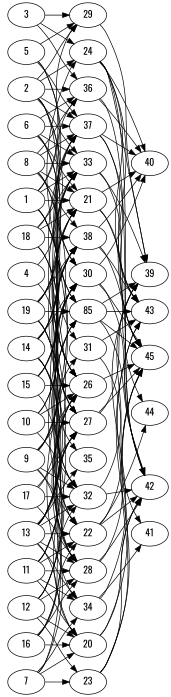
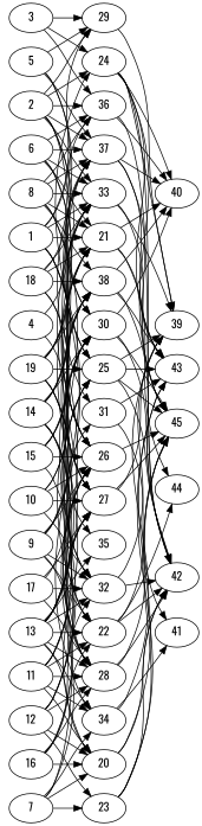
  digraph {
    fontname=Oswald
    rankdir=LR
    node [alpha=0.09 fontname=Oswald]
    edge [fontname=Oswald]
    1 [alpha=0.15 expect_size=8067072]
    21 [expect_size=43109376]
    26 [alpha=0.18 expect_size=14837760]
    27 [alpha=0.13 expect_size=15908864]
    29 [alpha=0.17 expect_size=9759744]
    33 [alpha=0.08 expect_size=43439104]
    34 [expect_size=34774016]
    36 [alpha=0.08 expect_size=11001856]
    43 [alpha=0.06 expect_size=5814272]
    40 [alpha=0.00 expect_size=8488960]
    44 [alpha=0.12 expect_size=25864192]
    45 [alpha=0.16 expect_size=46159872]
    39 [alpha=0.03 expect_size=15596544]
    41 [alpha=0.13 expect_size=21711872]
    42 [alpha=0.07 expect_size=32393216]
    2 [alpha=0.10 expect_size=36426752]
    24 [alpha=0.18 expect_size=20762624]
-   25 [alpha=0.12 expect_size=46480384 label=85]
+   25 [alpha=0.12 expect_size=46480384]
    28 [alpha=0.11 expect_size=40342528]
    37 [alpha=0.02 expect_size=6503424]
    3 [alpha=0.05 expect_size=20387840]
    4 [alpha=0.02 expect_size=39844864]
    5 [alpha=0.13 expect_size=33904640]
    30 [alpha=0.06 expect_size=45285376]
    6 [alpha=0.03 expect_size=34374656]
    7 [alpha=0.19 expect_size=25760768]
    20 [alpha=0.01 expect_size=23043072]
    23 [alpha=0.16 expect_size=17439744]
    8 [alpha=0.20 expect_size=12247040]
    22 [expect_size=8569856]
    31 [alpha=0.05 expect_size=48266240]
    38 [alpha=0.14 expect_size=37156864]
    9 [alpha=0.10 expect_size=24723456]
    32 [expect_size=21527552]
    10 [expect_size=11120640]
    11 [alpha=0.05 expect_size=29555712]
    12 [alpha=0.04 expect_size=17711104]
    13 [alpha=0.01 expect_size=41944064]
    35 [alpha=0.11 expect_size=30136320]
    14 [alpha=0.11 expect_size=6045696]
    15 [alpha=0.07 expect_size=10186752]
    16 [alpha=0.00 expect_size=39859200]
    17 [alpha=0.10 expect_size=47174656]
    18 [alpha=0.07 expect_size=45952000]
    19 [alpha=0.15 expect_size=45923328]
    1 -> 21
    1 -> 26
    1 -> 27
    1 -> 29
    1 -> 33
    1 -> 34
    1 -> 36
    21 -> 43
    21 -> 40
    21 -> 44
    26 -> 45
    27 -> 45
    27 -> 39
    29 -> 39
    33 -> 45
    33 -> 39
    34 -> 39
    34 -> 41
    36 -> 40
    36 -> 42
    2 -> 26
    2 -> 29
    2 -> 33
    2 -> 36
    2 -> 24
    2 -> 25
    2 -> 28
    2 -> 37
    24 -> 43
    24 -> 40
    24 -> 45
    24 -> 39
    24 -> 42
    25 -> 43
    25 -> 45
    25 -> 39
    25 -> 42
    28 -> 45
    28 -> 42
    37 -> 43
    37 -> 40
    37 -> 45
    3 -> 29
    3 -> 36
    3 -> 24
    4 -> 27
    4 -> 33
    5 -> 29
    5 -> 25
    5 -> 37
    5 -> 30
    30 -> 40
    30 -> 45
    30 -> 42
    6 -> 21
    6 -> 26
    6 -> 33
    6 -> 36
    6 -> 37
    6 -> 30
    7 -> 26
    7 -> 34
    7 -> 37
    7 -> 20
    7 -> 23
    20 -> 43
    20 -> 42
    23 -> 43
    23 -> 45
    23 -> 42
    8 -> 21
    8 -> 33
    8 -> 36
    8 -> 37
    8 -> 22
    8 -> 31
    8 -> 38
    22 -> 44
    22 -> 45
    22 -> 42
    31 -> 43
    31 -> 41
    38 -> 43
    38 -> 40
    38 -> 42
    9 -> 26
    9 -> 24
    9 -> 25
    9 -> 28
    9 -> 22
    9 -> 31
    9 -> 32
    32 -> 39
    32 -> 42
    10 -> 26
    10 -> 27
    10 -> 30
    10 -> 38
    10 -> 32
    11 -> 21
    11 -> 27
    11 -> 34
    11 -> 25
    11 -> 28
    11 -> 20
    11 -> 22
    12 -> 27
    12 -> 25
    12 -> 28
    12 -> 30
    12 -> 20
    12 -> 23
    13 -> 26
    13 -> 27
    13 -> 33
    13 -> 34
    13 -> 28
    13 -> 30
    13 -> 20
    13 -> 22
    13 -> 38
    13 -> 32
    13 -> 35
    14 -> 21
    14 -> 33
    14 -> 28
    14 -> 30
    14 -> 38
    14 -> 32
    14 -> 35
    15 -> 21
    15 -> 26
    15 -> 30
    15 -> 20
    15 -> 38
    16 -> 26
    16 -> 28
    16 -> 20
    16 -> 22
    16 -> 32
    17 -> 27
    17 -> 28
    17 -> 37
    17 -> 32
    18 -> 21
    18 -> 26
    18 -> 27
    18 -> 33
    18 -> 37
    18 -> 38
    19 -> 21
    19 -> 33
    19 -> 25
    19 -> 28
    19 -> 37
    19 -> 22
    19 -> 38
    19 -> 32
  }
